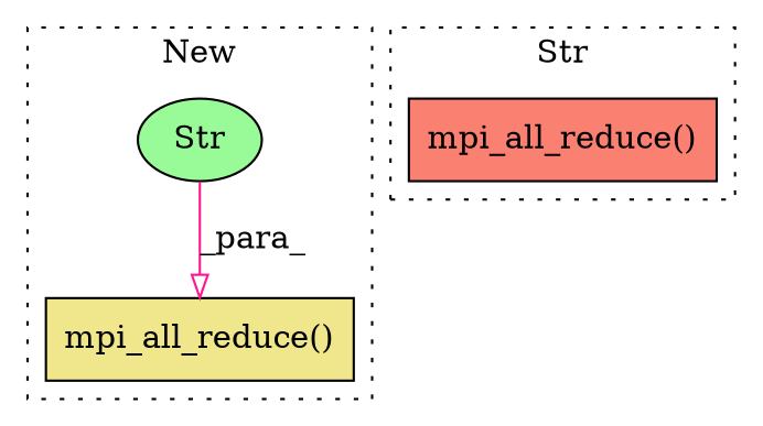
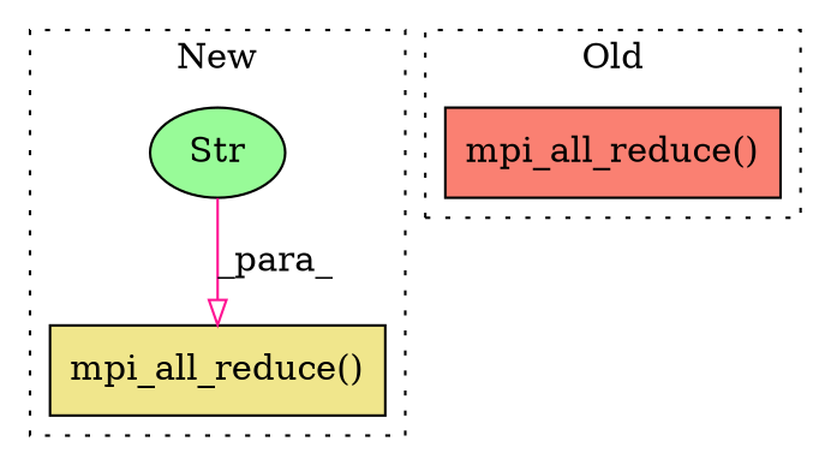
  digraph {
    node [a=75 shape=box style=filled]
    n1 [l="21,1" label="mpi_all_reduce()" s="9042,9069" fillcolor=khaki]
    n2 [a=66 l=6 label=Str s=9063 shape=ellipse fillcolor=palegreen]
    n3 [l="41,1" label="mpi_all_reduce()" s="10472,10518" fillcolor=salmon]
    subgraph cluster_1 {
      label=New
      style=dotted
      n1
      n2
    }
    subgraph cluster_2 {
-     label=Str
+     label=Old
      style=dotted
      n3
    }
    n2 -> n1 [label=_para_ color=deeppink arrowhead=onormal]
  }
